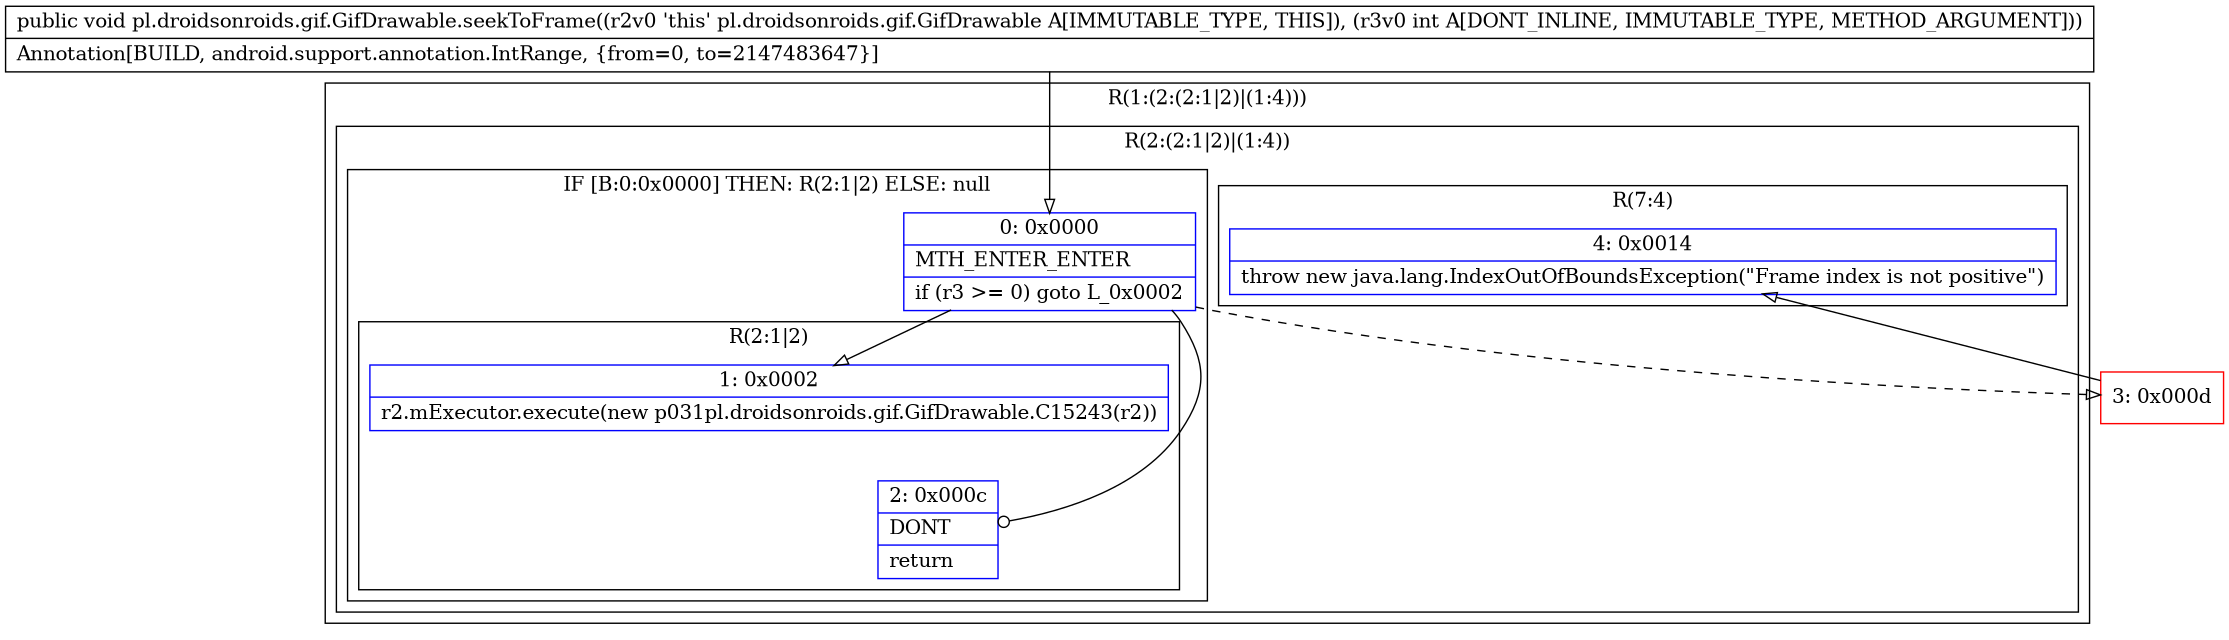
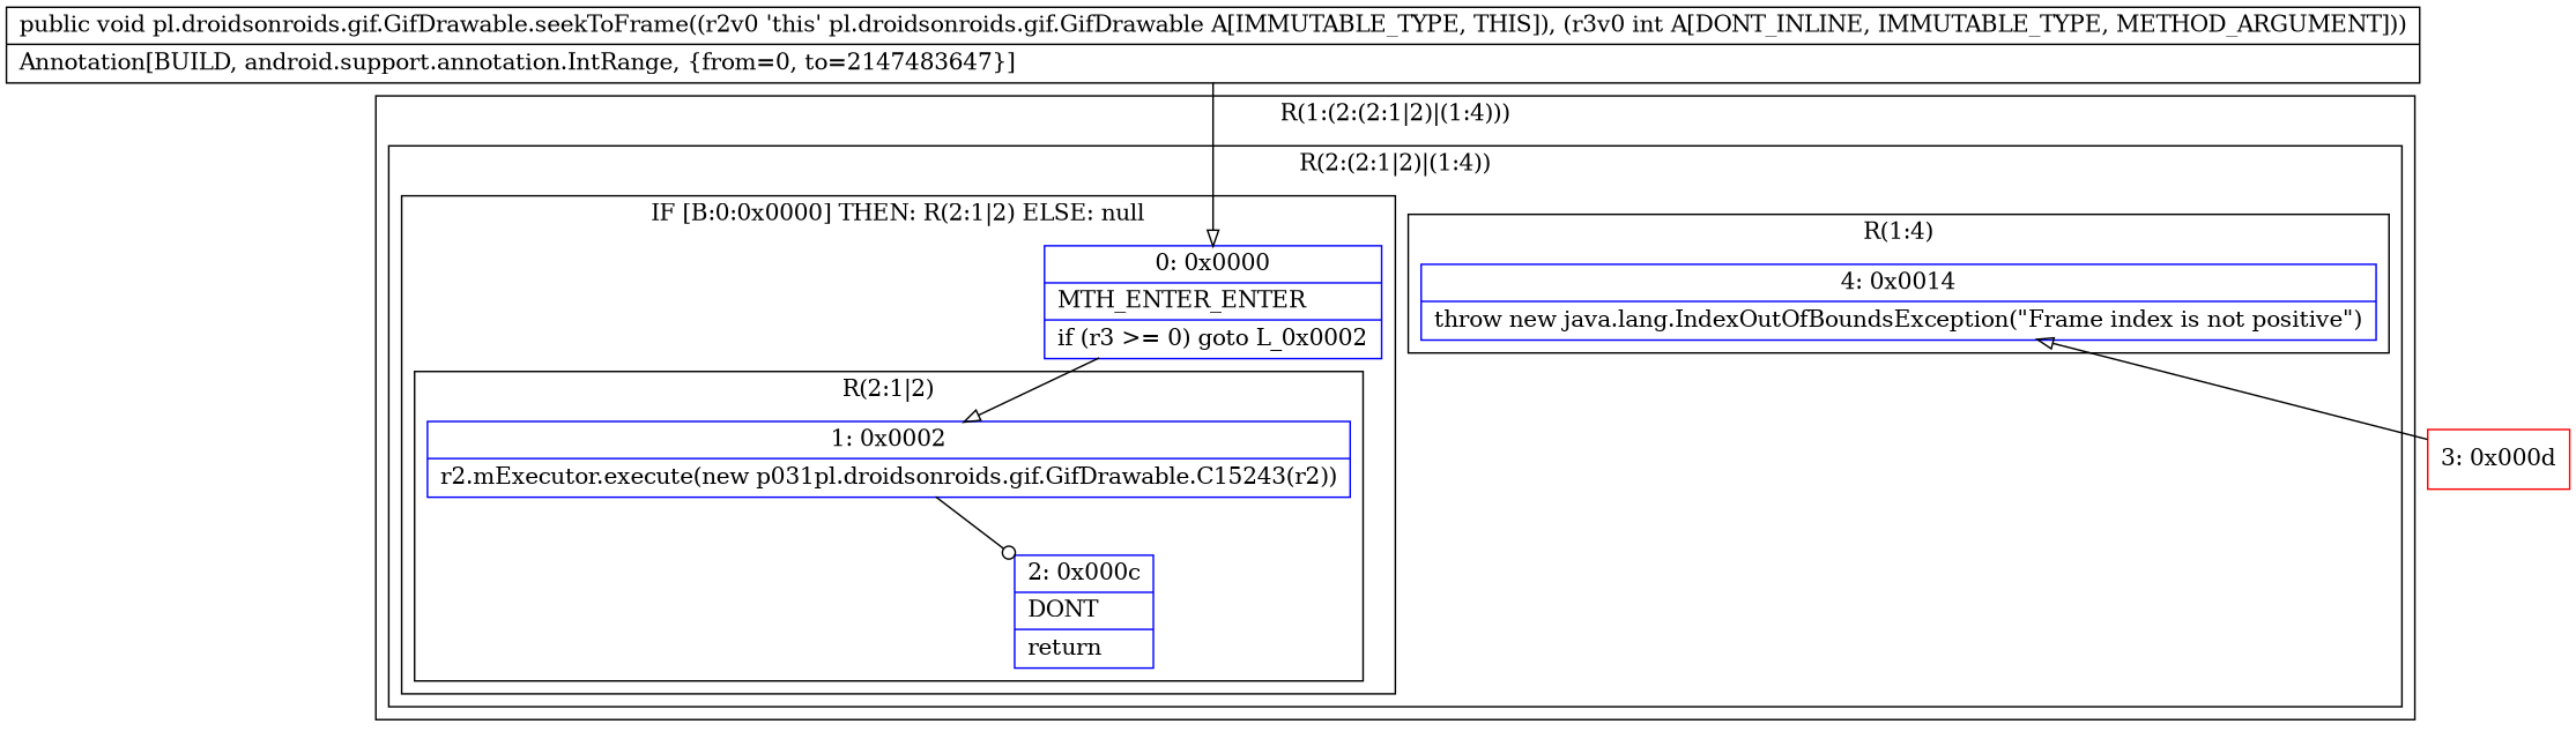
  digraph {
    node [color=blue shape=record]
    edge [arrowhead=onormal]
    n1 [label="{1\:\ 0x0002|r2.mExecutor.execute(new p031pl.droidsonroids.gif.GifDrawable.C15243(r2))\l}"]
    n2 [label="{2\:\ 0x000c|DONT\l|return\l}"]
    n3 [label="{0\:\ 0x0000|MTH_ENTER_ENTER\l|if (r3 \>= 0) goto L_0x0002\l}"]
    n4 [label="{4\:\ 0x0014|throw new java.lang.IndexOutOfBoundsException(\"Frame index is not positive\")\l}"]
    n5 [color=red label="{3\:\ 0x000d}"]
    n6 [label="{public void pl.droidsonroids.gif.GifDrawable.seekToFrame((r2v0 'this' pl.droidsonroids.gif.GifDrawable A[IMMUTABLE_TYPE, THIS]), (r3v0 int A[DONT_INLINE, IMMUTABLE_TYPE, METHOD_ARGUMENT]))  | Annotation[BUILD, android.support.annotation.IntRange, \{from=0, to=2147483647\}]\l}" color=""]
    subgraph cluster_1 {
      label="R(1:(2:(2:1|2)|(1:4)))"
      subgraph cluster_2 {
        label="R(2:(2:1|2)|(1:4))"
        subgraph cluster_3 {
          label="IF [B:0:0x0000] THEN: R(2:1|2) ELSE: null"
          n3
          subgraph cluster_4 {
            label="R(2:1|2)"
            n1
            n2
          }
        }
        subgraph cluster_5 {
-         label="R(7:4)"
+         label="R(1:4)"
          n4
        }
      }
    }
-   n3 -> n2 [arrowhead=odot]
+   n1 -> n2 [arrowhead=odot]
    n3 -> n1
-   n3 -> n5 [style=dashed]
    n5 -> n4
    n6 -> n3
  }
